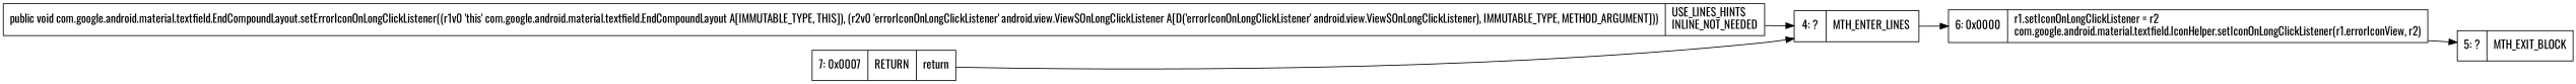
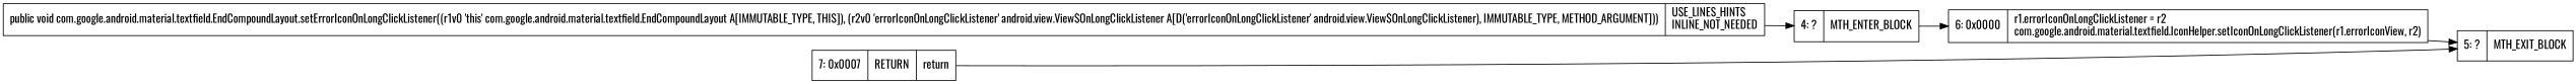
  digraph {
    fontname=Oswald
    rankdir=LR
    node [fontname=Oswald shape=record]
    edge [fontname=Oswald]
-   n1 [label="{4\:\ ?|MTH_ENTER_LINES\l}"]
-   n2 [label="{6\:\ 0x0000|r1.setIconOnLongClickListener = r2\lcom.google.android.material.textfield.IconHelper.setIconOnLongClickListener(r1.errorIconView, r2)\l}"]
+   n1 [label="{4\:\ ?|MTH_ENTER_BLOCK\l}"]
+   n2 [label="{6\:\ 0x0000|r1.errorIconOnLongClickListener = r2\lcom.google.android.material.textfield.IconHelper.setIconOnLongClickListener(r1.errorIconView, r2)\l}"]
    n3 [label="{5\:\ ?|MTH_EXIT_BLOCK\l}"]
    n4 [label="{7\:\ 0x0007|RETURN\l|return\l}"]
    n5 [label="{public void com.google.android.material.textfield.EndCompoundLayout.setErrorIconOnLongClickListener((r1v0 'this' com.google.android.material.textfield.EndCompoundLayout A[IMMUTABLE_TYPE, THIS]), (r2v0 'errorIconOnLongClickListener' android.view.View$OnLongClickListener A[D('errorIconOnLongClickListener' android.view.View$OnLongClickListener), IMMUTABLE_TYPE, METHOD_ARGUMENT]))  | USE_LINES_HINTS\lINLINE_NOT_NEEDED\l}"]
    n1 -> n2
    n2 -> n3
-   n4 -> n1
+   n4 -> n3
    n5 -> n1
  }
